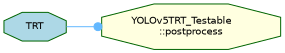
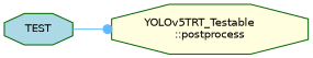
  digraph {
    rankdir=LR
    node [color=darkgreen fontname=Helvetica fontsize=10 shape=octagon style=filled]
-   n1 [fillcolor=lightblue fontcolor=black height=0.2 label=TRT width=0.4]
+   n1 [fillcolor=lightblue fontcolor=black height=0.2 label=TEST width=0.4]
    n2 [fillcolor=lightyellow height=0.2 label="YOLOv5TRT_Testable\l::postprocess" width=0.4]
    n1 -> n2 [color=steelblue1 fontname=Helvetica fontsize=10 labelfontname=Helvetica labelfontsize=10 style=solid arrowhead=dot]
  }
